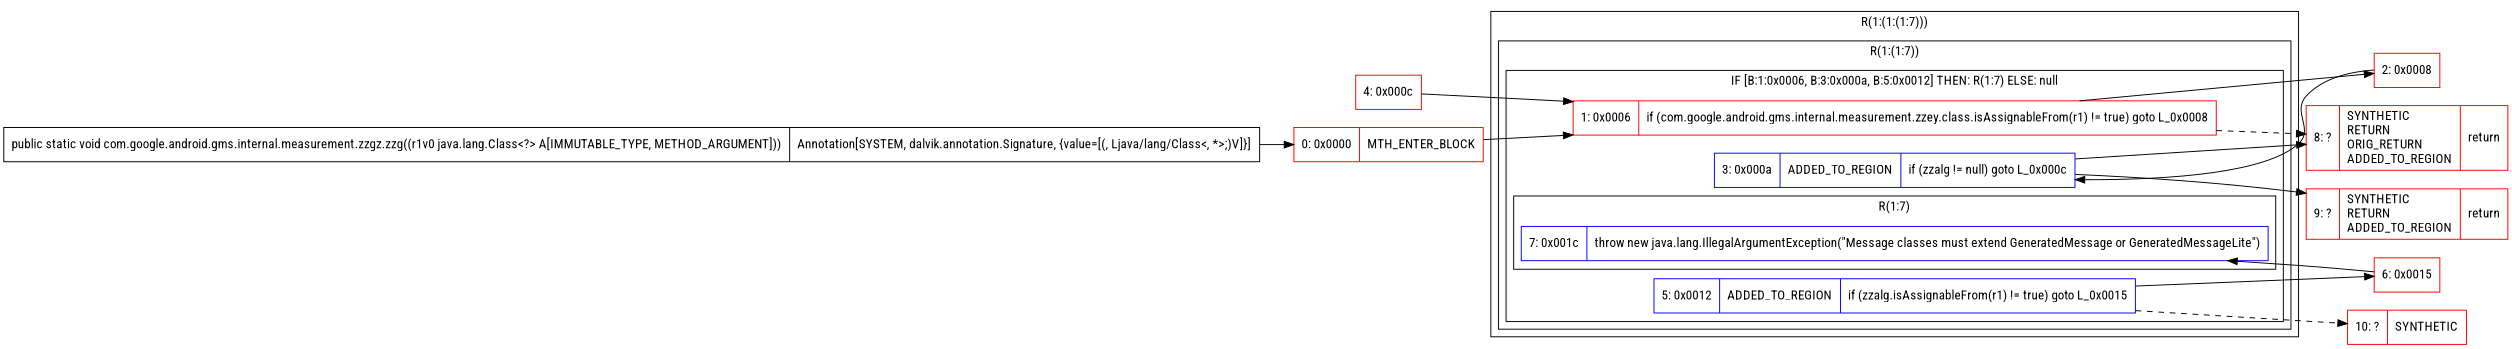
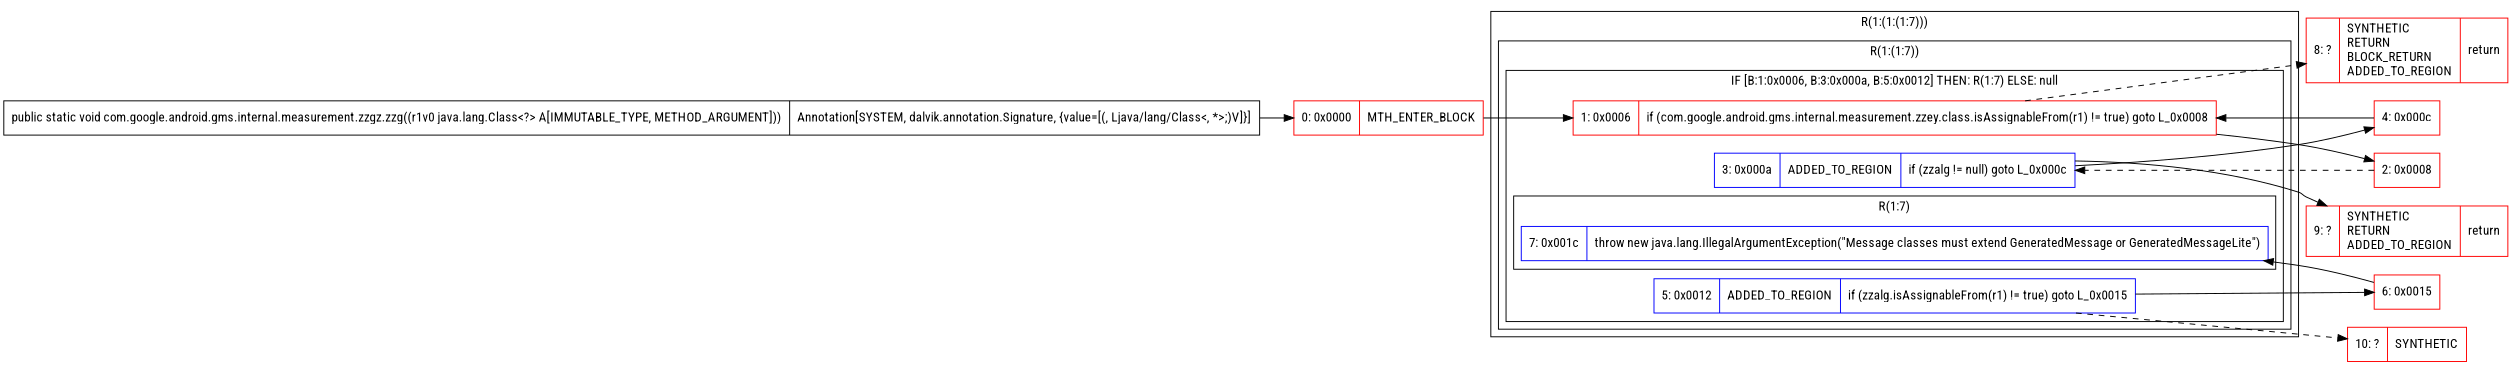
  digraph {
    fontname="Roboto Condensed"
    rankdir=LR
    node [color=red fontname="Roboto Condensed" shape=record]
    edge [fontname="Roboto Condensed"]
    n1 [color=blue label="{7\:\ 0x001c|throw new java.lang.IllegalArgumentException(\"Message classes must extend GeneratedMessage or GeneratedMessageLite\")\l}"]
    n2 [label="{1\:\ 0x0006|if (com.google.android.gms.internal.measurement.zzey.class.isAssignableFrom(r1) != true) goto L_0x0008\l}"]
    n3 [color=blue label="{3\:\ 0x000a|ADDED_TO_REGION\l|if (zzalg != null) goto L_0x000c\l}"]
    n4 [color=blue label="{5\:\ 0x0012|ADDED_TO_REGION\l|if (zzalg.isAssignableFrom(r1) != true) goto L_0x0015\l}"]
    n5 [label="{2\:\ 0x0008}"]
-   n6 [label="{8\:\ ?|SYNTHETIC\lRETURN\lORIG_RETURN\lADDED_TO_REGION\l|return\l}"]
+   n6 [label="{8\:\ ?|SYNTHETIC\lRETURN\lBLOCK_RETURN\lADDED_TO_REGION\l|return\l}"]
    n7 [label="{4\:\ 0x000c}"]
    n8 [label="{9\:\ ?|SYNTHETIC\lRETURN\lADDED_TO_REGION\l|return\l}"]
    n9 [label="{6\:\ 0x0015}"]
    n10 [label="{10\:\ ?|SYNTHETIC\l}"]
    n11 [label="{0\:\ 0x0000|MTH_ENTER_BLOCK\l}"]
    n12 [label="{public static void com.google.android.gms.internal.measurement.zzgz.zzg((r1v0 java.lang.Class\<?\> A[IMMUTABLE_TYPE, METHOD_ARGUMENT]))  | Annotation[SYSTEM, dalvik.annotation.Signature, \{value=[(, Ljava\/lang\/Class\<, *\>;)V]\}]\l}" color=""]
    subgraph cluster_1 {
      label="R(1:(1:(1:7)))"
      subgraph cluster_2 {
        label="R(1:(1:7))"
        subgraph cluster_3 {
          label="IF [B:1:0x0006, B:3:0x000a, B:5:0x0012] THEN: R(1:7) ELSE: null"
          n2
          n3
          n4
          subgraph cluster_4 {
            label="R(1:7)"
            n1
          }
        }
      }
    }
    n2 -> n5
    n2 -> n6 [style=dashed]
-   n3 -> n6
+   n3 -> n7
    n3 -> n8 [style=solid]
    n4 -> n9
    n4 -> n10 [style=dashed]
-   n5 -> n3
+   n5 -> n3 [style=dashed]
    n7 -> n2
    n9 -> n1
    n11 -> n2
    n12 -> n11
  }
